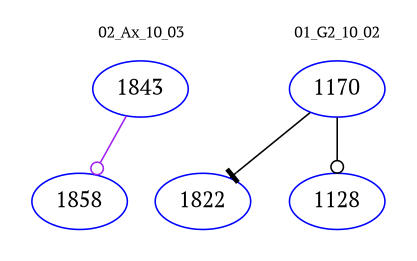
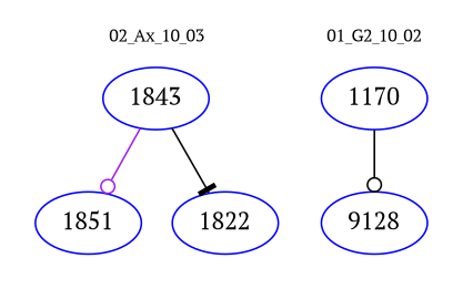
  digraph {
    fontname="PT Serif"
    node [color=blue fontname="PT Serif"]
    edge [arrowhead=odot color=black fontname="PT Serif"]
    n1 [label=1843]
    n2 [label=1822]
-   n3 [label=1858]
+   n3 [label=1851]
    n4 [label=1170]
-   n5 [label=1128]
+   n5 [label=9128]
    subgraph cluster_1 {
      color=white
      fontsize=10
      label="02_Ax_10_03"
      n1
      n2
      n3
    }
    subgraph cluster_2 {
      color=white
      fontsize=10
      label="01_G2_10_02"
      n4
      n5
    }
-   n4 -> n2 [arrowhead=tee]
+   n1 -> n2 [arrowhead=tee]
    n1 -> n3 [color=purple]
    n4 -> n5
  }
